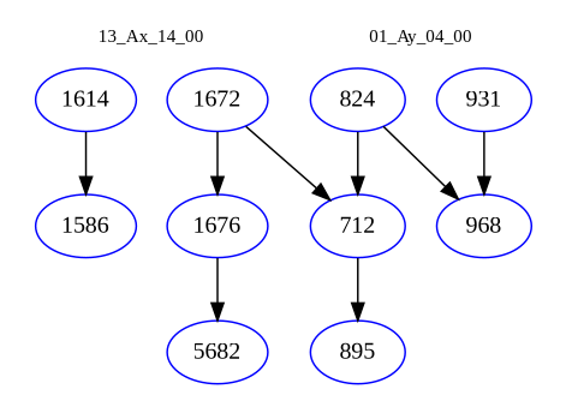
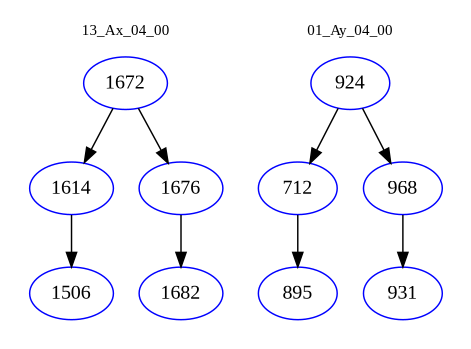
  digraph {
    fontname="Liberation Serif"
    node [color=blue fontname="Liberation Serif"]
    edge [color=black fontname="Liberation Serif"]
    n1 [label=1672]
    n2 [label=1614]
    n3 [label=1676]
-   n4 [label=1586]
-   n5 [label=5682]
-   n6 [label=824]
+   n4 [label=1506]
+   n5 [label=1682]
+   n6 [label=924]
    n7 [label=712]
    n8 [label=968]
    n9 [label=895]
    n10 [label=931]
    subgraph cluster_1 {
      color=white
      fontsize=10
-     label="13_Ax_14_00"
+     label="13_Ax_04_00"
      n1
      n2
      n3
      n4
      n5
    }
    subgraph cluster_2 {
      color=white
      fontsize=10
      label="01_Ay_04_00"
      n6
      n7
      n8
      n9
      n10
    }
-   n1 -> n7
+   n1 -> n2
    n1 -> n3
    n2 -> n4
    n3 -> n5
    n6 -> n7
    n6 -> n8
    n7 -> n9
-   n10 -> n8
+   n8 -> n10
  }
